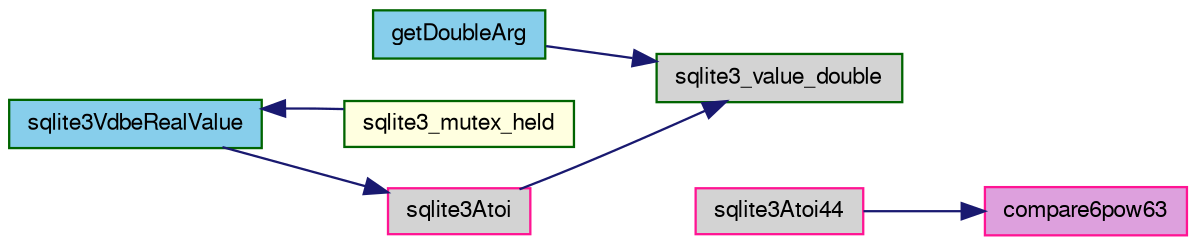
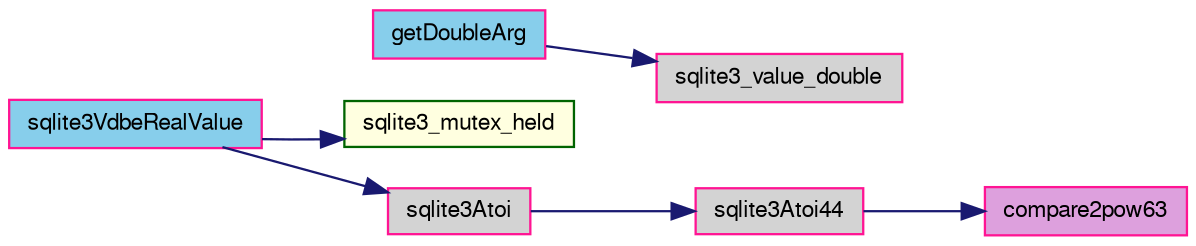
  digraph {
    rankdir=LR
    node [color=deeppink fillcolor=lightgrey fontname=FreeSans fontsize=10 shape=record style=filled]
    edge [color=midnightblue fontname=FreeSans fontsize=10 labelfontname=FreeSans labelfontsize=10 style=solid]
-   n1 [color=darkgreen fillcolor=skyblue fontcolor=black height=0.2 label=getDoubleArg width=0.4]
-   n2 [color=darkgreen height=0.2 label=sqlite3_value_double width=0.4]
-   n3 [color=darkgreen fillcolor=skyblue height=0.2 label=sqlite3VdbeRealValue width=0.4]
+   n1 [fillcolor=skyblue fontcolor=black height=0.2 label=getDoubleArg width=0.4]
+   n2 [height=0.2 label=sqlite3_value_double width=0.4]
+   n3 [fillcolor=skyblue height=0.2 label=sqlite3VdbeRealValue width=0.4]
    n4 [color=darkgreen fillcolor=lightyellow height=0.2 label=sqlite3_mutex_held width=0.4]
    n5 [height=0.2 label=sqlite3Atoi width=0.4]
    n6 [height=0.2 label=sqlite3Atoi44 width=0.4]
-   n7 [fillcolor=plum height=0.2 label=compare6pow63 width=0.4]
+   n7 [fillcolor=plum height=0.2 label=compare2pow63 width=0.4]
    n1 -> n2
-   n4 -> n3
+   n3 -> n4
    n3 -> n5
-   n5 -> n2
+   n5 -> n6
    n6 -> n7
  }
